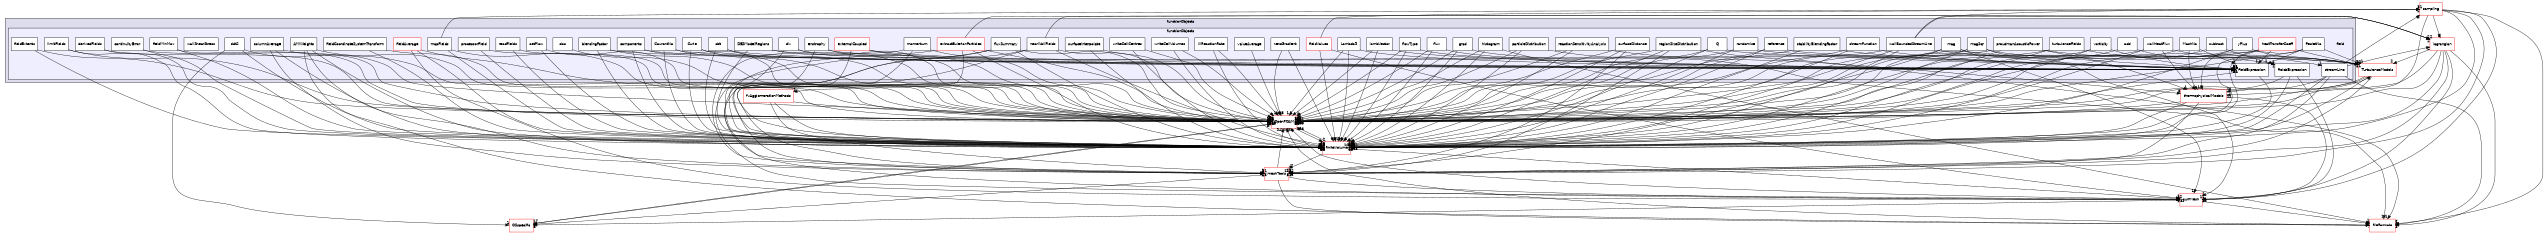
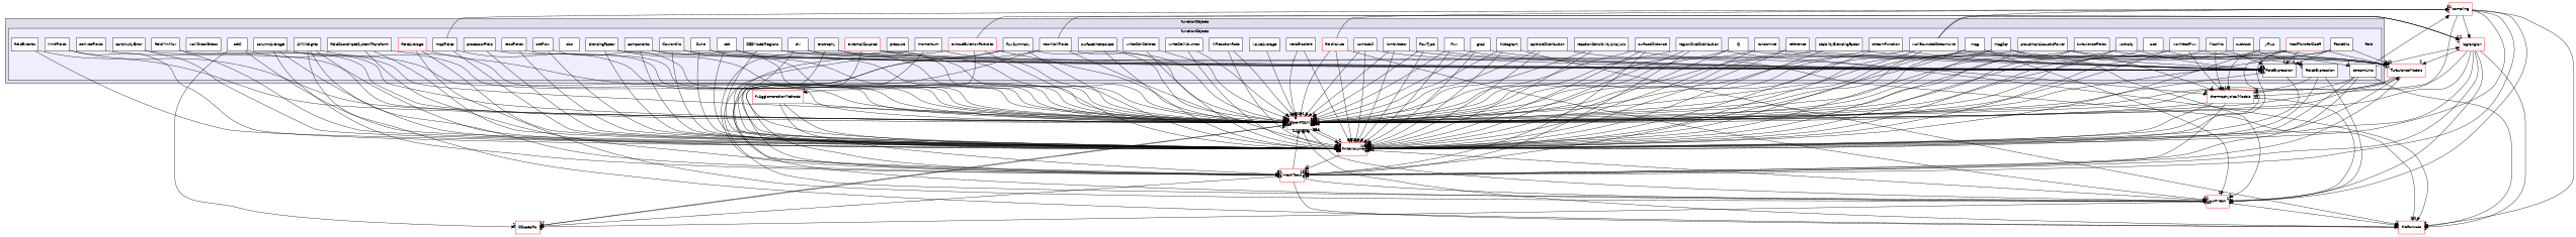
  digraph {
    compound=true
    node [fontname=Helvetica fontsize=10 shape=box color=black fillcolor=white style=filled]
    edge [headlabel=1 labeldistance=1.5 labelfontname=Helvetica labelfontsize=10]
    n1 [label=field shape=plaintext color="" fillcolor="" style=""]
    n2 [label=add]
    n3 [label=AMIWeights]
    n4 [label=blendingFactor]
    n5 [label=columnAverage]
    n6 [label=components]
    n7 [label=continuityError]
    n8 [label=CourantNo]
    n9 [label=Curle]
    n10 [label=ddt]
    n11 [label=ddt2]
    n12 [label=derivedFields]
    n13 [label=DESModelRegions]
    n14 [label=div]
    n15 [label=doc]
    n16 [label=enstrophy]
    n17 [color=red label=externalCoupled]
    n18 [color=red label=extractEulerianParticles]
    n19 [color=red label=fieldAverage]
    n20 [label=fieldCoordinateSystemTransform]
    n21 [label=fieldExpression]
    n22 [label=fieldExtents]
    n23 [label=fieldMinMax]
    n24 [label=fieldsExpression]
    n25 [color=red label=fieldValues]
    n26 [label=flowType]
    n27 [label=flux]
    n28 [label=fluxSummary]
    n29 [label=grad]
    n30 [color=red label=heatTransferCoeff]
    n31 [label=histogram]
-   n32 [label=Lambda9]
+   n32 [label=Lambda2]
    n33 [label=lambVector]
    n34 [label=limitFields]
    n35 [label=MachNo]
    n36 [label=mag]
    n37 [label=magSqr]
    n38 [label=mapFields]
    n39 [label=momentum]
    n40 [label=nearWallFields]
    n41 [label=particleDistribution]
    n42 [label=PecletNo]
+   n43 [label=pressure]
    n44 [label=processorField]
    n45 [label=proudmanAcousticPower]
    n46 [label=Q]
    n47 [label=randomise]
    n48 [label=reactionSensitivityAnalysis]
    n49 [label=readFields]
    n50 [label=reference]
    n51 [label=regionSizeDistribution]
    n52 [label=setFlow]
    n53 [label=stabilityBlendingFactor]
    n54 [label=streamFunction]
    n55 [label=streamLine]
    n56 [label=subtract]
    n57 [label=surfaceDistance]
    n58 [label=surfaceInterpolate]
    n59 [label=turbulenceFields]
    n60 [label=valueAverage]
    n61 [label=vorticity]
    n62 [label=wallBoundedStreamLine]
    n63 [label=wallHeatFlux]
    n64 [label=wallShearStress]
    n65 [label=writeCellCentres]
    n66 [label=writeCellVolumes]
    n67 [label=XiReactionRate]
    n68 [label=yPlus]
    n69 [label=zeroGradient]
    n70 [color=red label=OpenFOAM fillcolor="" style=""]
    n71 [color=red label=finiteVolume fillcolor="" style=""]
    n72 [color=red label=meshTools fillcolor="" style=""]
    n73 [color=red label=fileFormats fillcolor="" style=""]
    n74 [color=red label=OSspecific fillcolor="" style=""]
    n75 [color=red label=TurbulenceModels fillcolor="" style=""]
    n76 [color=red label=fvAgglomerationMethods fillcolor="" style=""]
    n77 [color=red label=lagrangian fillcolor="" style=""]
    n78 [color=red label=surfMesh fillcolor="" style=""]
    n79 [color=red label=sampling fillcolor="" style=""]
    n80 [color=red label=thermophysicalModels fillcolor="" style=""]
    subgraph cluster_1 {
      bgcolor="#ddddee"
      fontname=Helvetica
      fontsize=10
      label=functionObjects
      pencolor=black
      subgraph cluster_2 {
        bgcolor="#eeeeff"
        fontname=Helvetica
        fontsize=10
        pencolor=black
        n1
        n2
        n3
        n4
        n5
        n6
        n7
        n8
        n9
        n10
        n11
        n12
        n13
        n14
        n15
        n16
        n17
        n18
        n19
        n20
        n21
        n22
        n23
        n24
        n25
        n26
        n27
        n28
        n29
        n30
        n31
        n32
        n33
        n34
        n35
        n36
        n37
        n38
        n39
        n40
        n41
        n42
+       n43
        n44
        n45
        n46
        n47
        n48
        n49
        n50
        n51
        n52
        n53
        n54
        n55
        n56
        n57
        n58
        n59
        n60
        n61
        n62
        n63
        n64
        n65
        n66
        n67
        n68
        n69
      }
    }
    n2 -> n24
    n2 -> n70
    n3 -> n70 [headlabel=3]
    n3 -> n71 [headlabel=2]
    n3 -> n72 [headlabel=2]
    n3 -> n73
    n4 -> n21
    n4 -> n70 [headlabel=2]
    n4 -> n71 [headlabel=6]
    n5 -> n70 [headlabel=3]
    n5 -> n71 [headlabel=5]
    n5 -> n72 [headlabel=2]
    n6 -> n21
    n6 -> n70
    n6 -> n71 [headlabel=2]
    n7 -> n70 [headlabel=3]
    n7 -> n71 [headlabel=3]
    n8 -> n21
    n8 -> n70
    n8 -> n71 [headlabel=4]
    n9 -> n21
    n9 -> n70 [headlabel=4]
    n9 -> n71
    n10 -> n21
    n10 -> n70
    n10 -> n71
    n11 -> n70 [headlabel=9]
    n11 -> n71 [headlabel=5]
    n11 -> n74
    n12 -> n70 [headlabel=5]
-   n12 -> n71 [headlabel=2]
    n13 -> n70 [headlabel=3]
    n13 -> n71 [headlabel=3]
    n13 -> n75 [headlabel=2]
    n14 -> n21
    n14 -> n70
    n14 -> n71 [headlabel=3]
    n16 -> n21
    n16 -> n70
    n16 -> n71
    n17 -> n70 [headlabel=22]
    n17 -> n71 [headlabel=11]
    n17 -> n75
    n18 -> n70 [headlabel=13]
    n18 -> n71 [headlabel=5]
    n18 -> n72
    n18 -> n76
    n18 -> n77 [headlabel=2]
    n19 -> n70 [headlabel=10]
    n19 -> n71 [headlabel=4]
    n19 -> n78
    n20 -> n70 [headlabel=2]
    n20 -> n71 [headlabel=4]
+   n20 -> n72
    n21 -> n70
    n21 -> n71 [headlabel=2]
    n22 -> n70 [headlabel=3]
    n22 -> n71 [headlabel=3]
    n23 -> n70 [headlabel=6]
    n23 -> n71 [headlabel=3]
    n24 -> n70
    n24 -> n71 [headlabel=4]
    n24 -> n78
-   n15 -> n70 [headlabel=20]
+   n25 -> n70 [headlabel=20]
    n25 -> n71 [headlabel=13]
    n25 -> n78 [headlabel=4]
    n25 -> n79 [headlabel=3]
    n26 -> n21
    n26 -> n70
    n26 -> n71
    n27 -> n21
    n27 -> n70 [headlabel=2]
    n27 -> n71 [headlabel=3]
    n28 -> n70 [headlabel=8]
    n28 -> n71 [headlabel=2]
    n28 -> n72 [headlabel=3]
    n28 -> n78 [headlabel=2]
    n29 -> n21
    n29 -> n70
    n29 -> n71
    n30 -> n21
    n30 -> n70 [headlabel=8]
    n30 -> n71 [headlabel=3]
    n30 -> n75 [headlabel=4]
    n30 -> n80 [headlabel=2]
    n31 -> n70 [headlabel=2]
    n31 -> n71 [headlabel=2]
    n31 -> n73
    n32 -> n21
    n32 -> n70
    n32 -> n71
    n33 -> n21
    n33 -> n70
    n33 -> n71 [headlabel=2]
    n34 -> n70 [headlabel=3]
    n34 -> n71 [headlabel=3]
    n35 -> n21
    n35 -> n70
    n35 -> n80
    n36 -> n21
    n36 -> n70
    n36 -> n71 [headlabel=2]
    n36 -> n78
    n37 -> n21
    n37 -> n70
    n37 -> n71 [headlabel=2]
    n37 -> n78
    n38 -> n70 [headlabel=3]
    n38 -> n71 [headlabel=3]
    n38 -> n79 [headlabel=2]
    n39 -> n70 [headlabel=2]
    n39 -> n71 [headlabel=5]
    n39 -> n72 [headlabel=3]
    n40 -> n70 [headlabel=4]
    n40 -> n71 [headlabel=3]
    n40 -> n72
    n40 -> n77 [headlabel=2]
    n40 -> n78
    n41 -> n70 [headlabel=7]
    n41 -> n71 [headlabel=2]
    n41 -> n73
    n42 -> n21
    n42 -> n70
    n42 -> n71
    n42 -> n75
    n44 -> n70
    n44 -> n71 [headlabel=2]
    n45 -> n70
    n45 -> n71 [headlabel=3]
    n45 -> n75
    n45 -> n80
    n46 -> n21
    n46 -> n70
    n46 -> n71
    n47 -> n21
    n47 -> n70 [headlabel=2]
    n47 -> n71
    n48 -> n70 [headlabel=4]
    n48 -> n71 [headlabel=2]
    n48 -> n80 [headlabel=5]
    n49 -> n70 [headlabel=2]
    n49 -> n71 [headlabel=7]
    n50 -> n21
    n50 -> n70 [headlabel=2]
    n50 -> n71
    n51 -> n70 [headlabel=5]
    n51 -> n71 [headlabel=4]
    n51 -> n72 [headlabel=2]
    n51 -> n73
    n52 -> n70 [headlabel=4]
    n52 -> n71 [headlabel=6]
    n53 -> n21
    n53 -> n70 [headlabel=2]
    n53 -> n71 [headlabel=3]
    n54 -> n21
    n54 -> n70 [headlabel=7]
    n54 -> n71 [headlabel=2]
    n55 -> n70 [headlabel=14]
    n55 -> n71 [headlabel=5]
    n55 -> n72
    n55 -> n73
    n55 -> n77 [headlabel=2]
    n55 -> n79 [headlabel=2]
    n56 -> n24
    n56 -> n70
    n57 -> n70
    n57 -> n71 [headlabel=2]
    n57 -> n72
    n58 -> n70 [headlabel=2]
    n58 -> n71 [headlabel=4]
    n59 -> n70 [headlabel=4]
    n59 -> n71 [headlabel=3]
    n59 -> n75 [headlabel=2]
    n60 -> n70 [headlabel=4]
    n61 -> n21
    n61 -> n70
    n61 -> n71
    n62 -> n55
    n62 -> n70 [headlabel=7]
    n62 -> n71
    n62 -> n72
    n62 -> n77 [headlabel=2]
    n62 -> n79
    n63 -> n70 [headlabel=4]
    n63 -> n71 [headlabel=3]
    n63 -> n75
    n63 -> n80
    n65 -> n70
    n65 -> n71 [headlabel=2]
    n66 -> n70
    n66 -> n71 [headlabel=2]
    n67 -> n70
    n67 -> n71 [headlabel=3]
    n68 -> n70 [headlabel=2]
    n68 -> n71 [headlabel=4]
    n68 -> n75 [headlabel=2]
    n69 -> n70 [headlabel=8]
    n69 -> n71 [headlabel=4]
    n70 -> n71 [headlabel=2]
    n70 -> n74 [headlabel=17]
    n71 -> n70 [headlabel=895]
    n71 -> n72 [headlabel=47]
    n71 -> n78
    n72 -> n70 [headlabel=941]
    n72 -> n73 [headlabel=7]
    n72 -> n74 [headlabel=3]
    n72 -> n78 [headlabel=39]
    n73 -> n70 [headlabel=218]
    n74 -> n70 [headlabel=57]
    n75 -> n70 [headlabel=83]
    n75 -> n71 [headlabel=193]
    n75 -> n72 [headlabel=5]
    n75 -> n80 [headlabel=10]
    n76 -> n70 [headlabel=10]
    n76 -> n71 [headlabel=3]
    n76 -> n72
    n77 -> n70 [headlabel=496]
    n77 -> n71 [headlabel=72]
    n77 -> n72 [headlabel=11]
    n77 -> n73 [headlabel=3]
    n77 -> n75 [headlabel=2]
    n77 -> n78 [headlabel=2]
    n77 -> n80 [headlabel=14]
    n78 -> n70 [headlabel=267]
    n78 -> n73 [headlabel=17]
    n78 -> n74
    n79 -> n70 [headlabel=261]
    n79 -> n71 [headlabel=100]
    n79 -> n72 [headlabel=52]
    n79 -> n73 [headlabel=6]
    n79 -> n77 [headlabel=4]
    n79 -> n78 [headlabel=32]
    n80 -> n70 [headlabel=389]
    n80 -> n71 [headlabel=122]
    n80 -> n72 [headlabel=12]
    n80 -> n75
    n80 -> n78
  }
